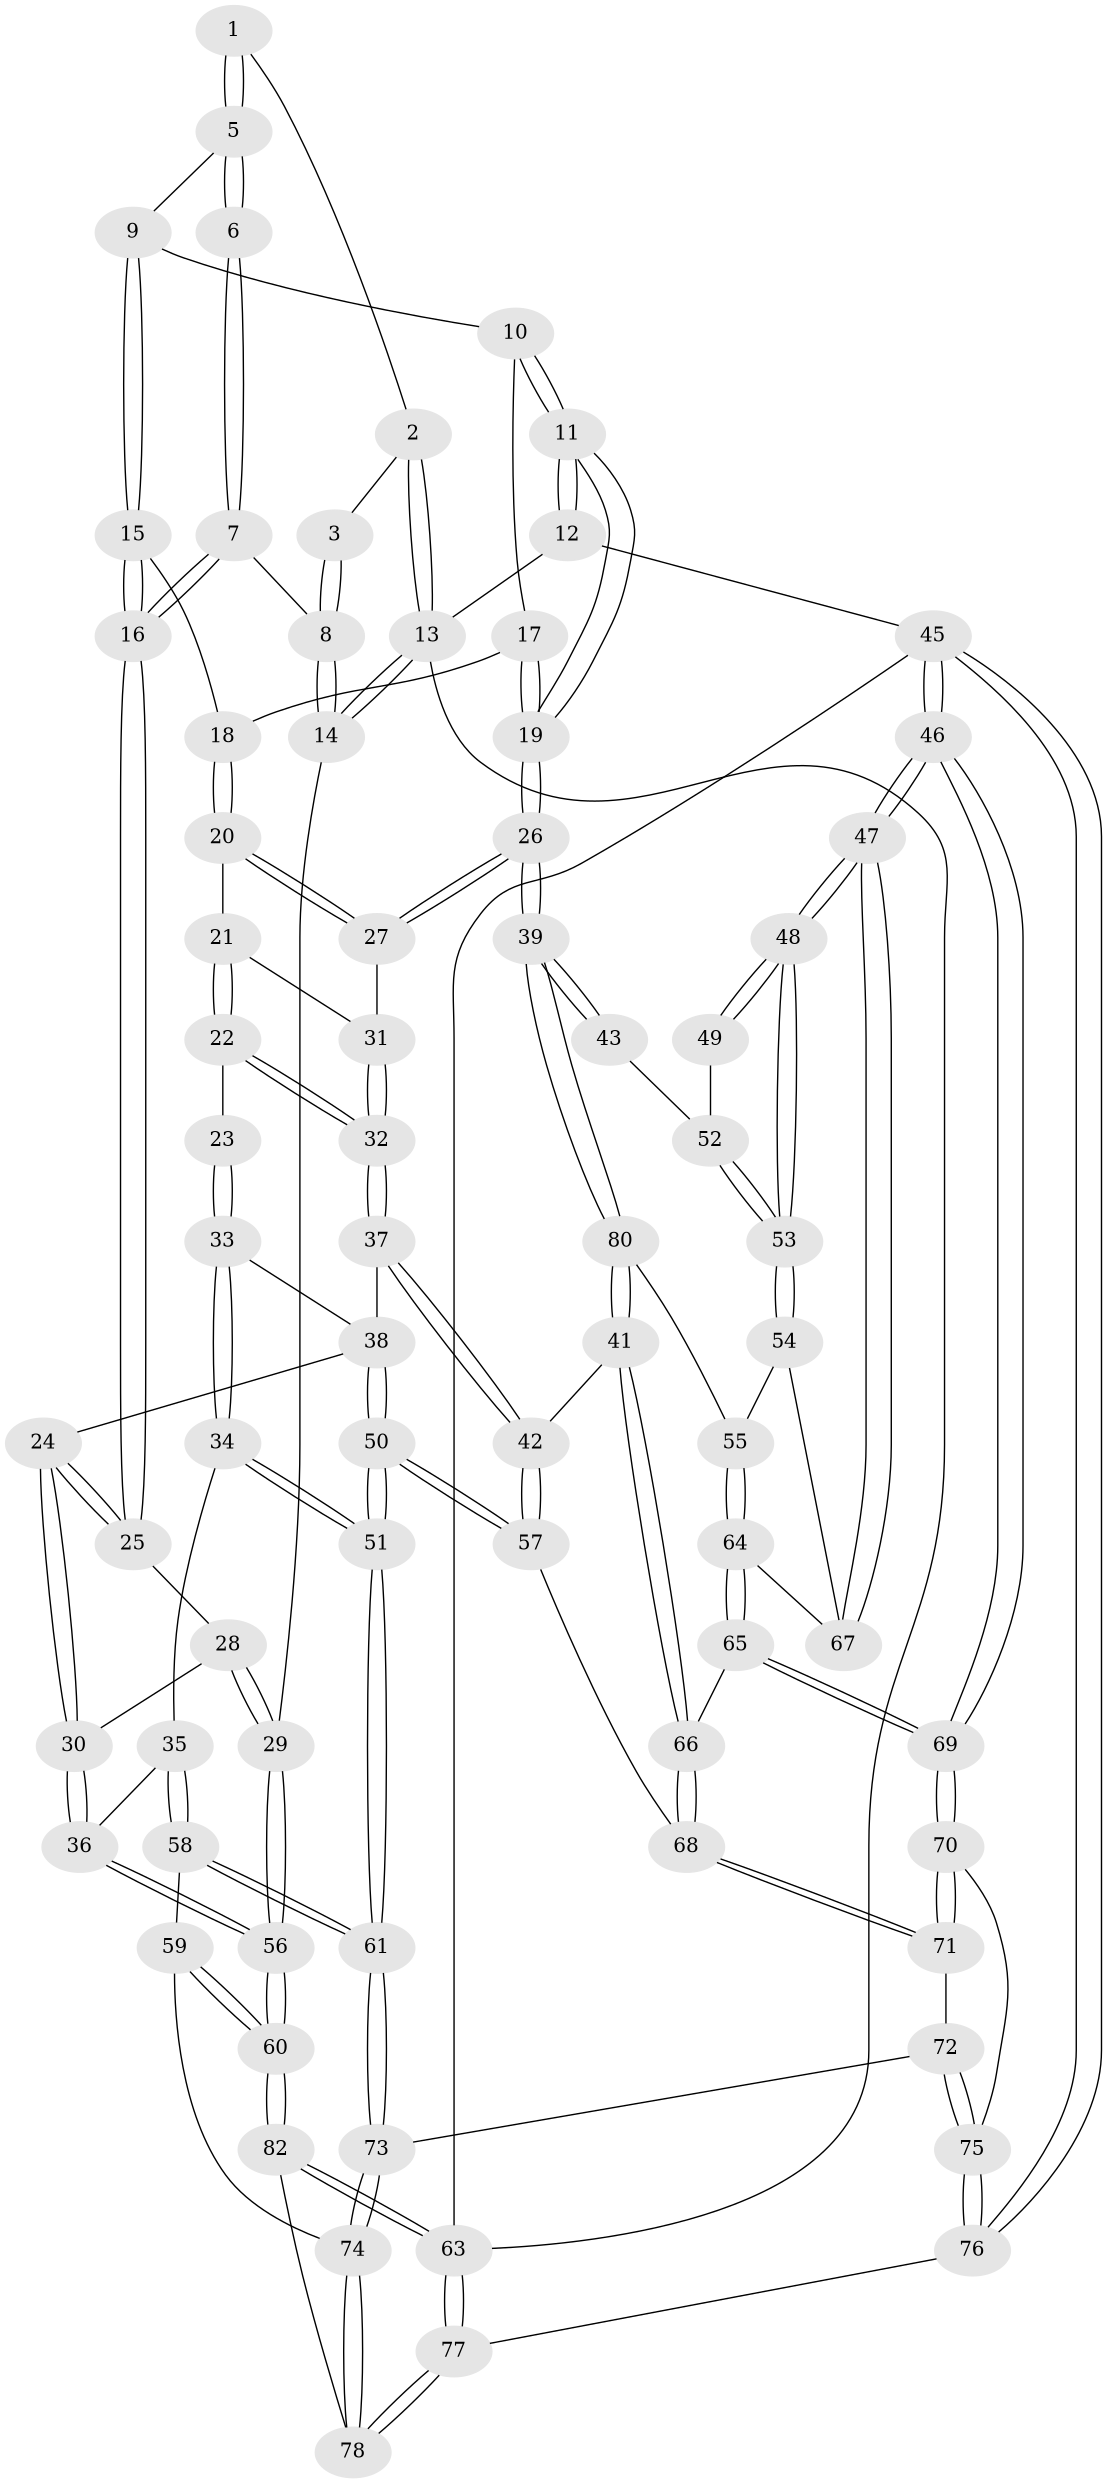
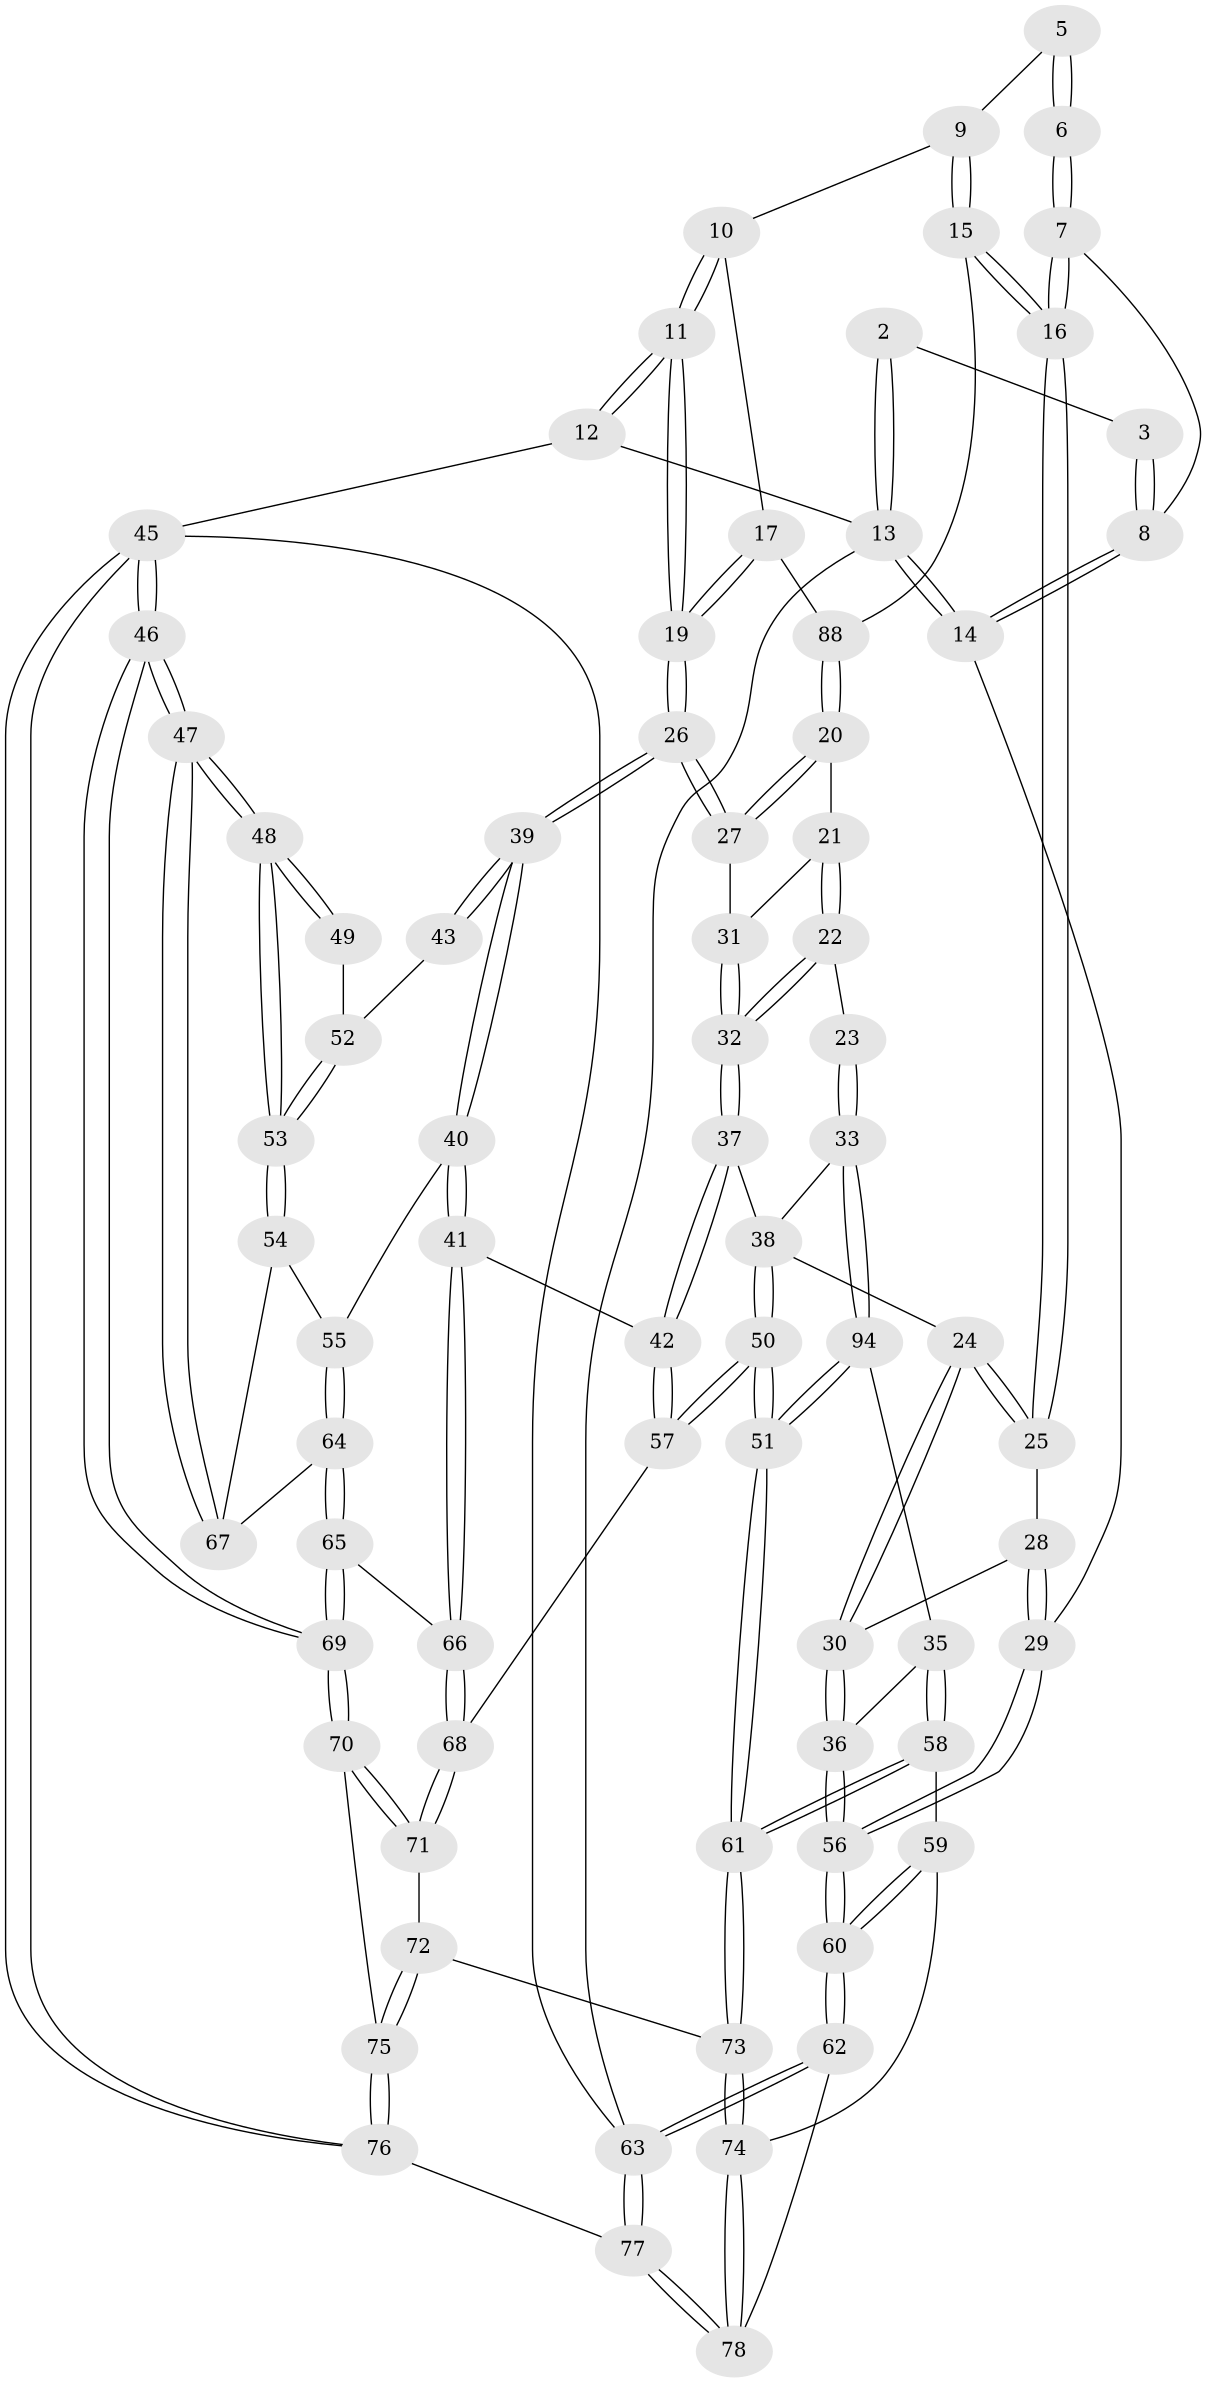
  graph {
    node [color=gray90 style=filled]
-   1
    2
    5
    3
    13
    6
    9
    8
    14
    63
    7
    10
    15
    16
    25
    29
    11
    17
-   18
+   18 [label=88]
    12
    19
    45
    26
    46
    76
    77
    56
    20
    28
    21
    27
    39
    22
    31
    23
    32
    33
    37
    24
    30
-   34
+   34 [label=94]
    38
    36
-   40 [label=80]
+   40
    43
    60
    42
    35
    51
    50
    58
    61
    59
    57
    41
    55
    52
    66
    64
    68
    53
    49
    47
    69
    48
    67
    70
    54
    73
    65
-   62 [label=82]
+   62
    71
    74
    78
    72
    75
-   1 -- 2
-   1 -- 5
-   1 -- 5
    2 -- 3
    2 -- 13
    2 -- 13
    5 -- 6
    5 -- 6
    5 -- 9
    3 -- 8
    3 -- 8
    13 -- 14
    13 -- 14
    13 -- 63
    6 -- 7
    6 -- 7
    9 -- 10
    9 -- 15
    9 -- 15
    8 -- 14
    8 -- 14
    14 -- 29
    63 -- 77
    63 -- 77
    7 -- 8
    7 -- 16
    7 -- 16
    10 -- 11
    10 -- 11
    10 -- 17
    15 -- 16
    15 -- 16
    15 -- 18
    16 -- 25
    16 -- 25
    25 -- 28
    29 -- 56
    29 -- 56
    11 -- 12
    11 -- 12
    11 -- 19
    11 -- 19
    17 -- 18
    17 -- 19
    17 -- 19
    18 -- 20
    18 -- 20
    12 -- 13
    12 -- 45
    19 -- 26
    19 -- 26
    45 -- 63
    45 -- 46
    45 -- 46
    45 -- 76
    45 -- 76
    26 -- 27
    26 -- 27
    26 -- 39
    26 -- 39
    46 -- 47
    46 -- 47
    46 -- 69
    46 -- 69
    76 -- 77
    77 -- 78
    77 -- 78
    56 -- 60
    56 -- 60
    20 -- 21
    20 -- 27
    20 -- 27
    28 -- 29
    28 -- 29
    28 -- 30
    21 -- 22
    21 -- 22
    21 -- 31
    27 -- 31
    39 -- 40
    39 -- 40
    39 -- 43
    39 -- 43
    22 -- 23
    22 -- 32
    22 -- 32
    31 -- 32
    31 -- 32
    23 -- 33
    23 -- 33
    32 -- 37
    32 -- 37
    33 -- 34
    33 -- 34
    33 -- 38
    37 -- 38
    37 -- 42
    37 -- 42
    24 -- 25
    24 -- 25
    24 -- 30
    24 -- 30
    30 -- 36
    30 -- 36
    34 -- 35
    34 -- 51
    34 -- 51
    38 -- 24
    38 -- 50
    38 -- 50
    36 -- 56
    36 -- 56
    40 -- 41
    40 -- 41
    40 -- 55
    43 -- 52
    60 -- 62
    60 -- 62
    42 -- 57
    42 -- 57
    35 -- 36
    35 -- 58
    35 -- 58
    51 -- 61
    51 -- 61
    50 -- 51
    50 -- 51
    50 -- 57
    50 -- 57
    58 -- 61
    58 -- 61
    58 -- 59
    61 -- 73
    61 -- 73
    59 -- 60
    59 -- 60
    59 -- 74
    57 -- 68
    41 -- 42
    41 -- 66
    41 -- 66
    55 -- 64
    55 -- 64
    52 -- 53
    52 -- 53
    66 -- 68
    66 -- 68
    64 -- 67
    64 -- 65
    64 -- 65
    68 -- 71
    68 -- 71
    53 -- 54
    53 -- 54
    49 -- 52
    47 -- 48
    47 -- 48
    47 -- 67
    47 -- 67
    69 -- 70
    69 -- 70
    48 -- 53
    48 -- 53
    48 -- 49
    48 -- 49
    70 -- 71
    70 -- 71
    70 -- 75
    54 -- 55
    54 -- 67
    73 -- 74
    73 -- 74
    65 -- 66
    65 -- 69
    65 -- 69
    62 -- 63
    62 -- 63
    62 -- 78
    71 -- 72
    74 -- 78
    74 -- 78
    72 -- 73
    72 -- 75
    72 -- 75
    75 -- 76
    75 -- 76
  }
